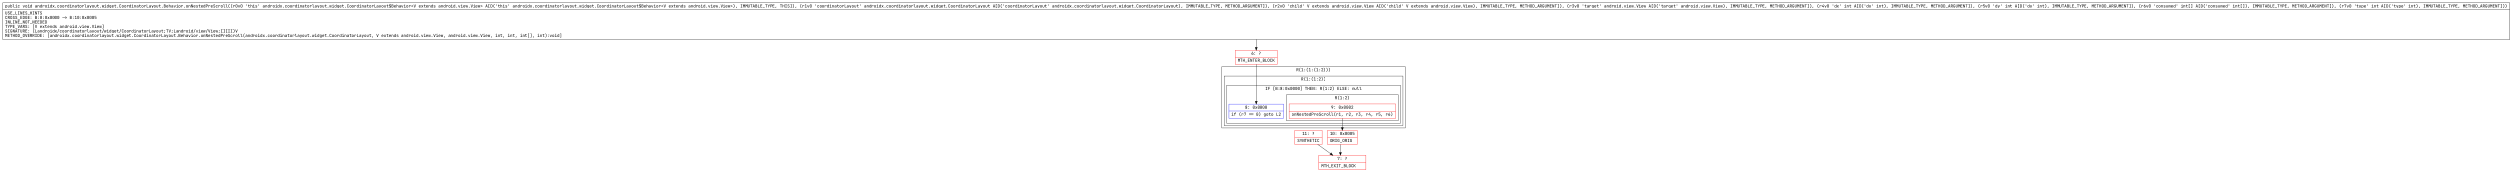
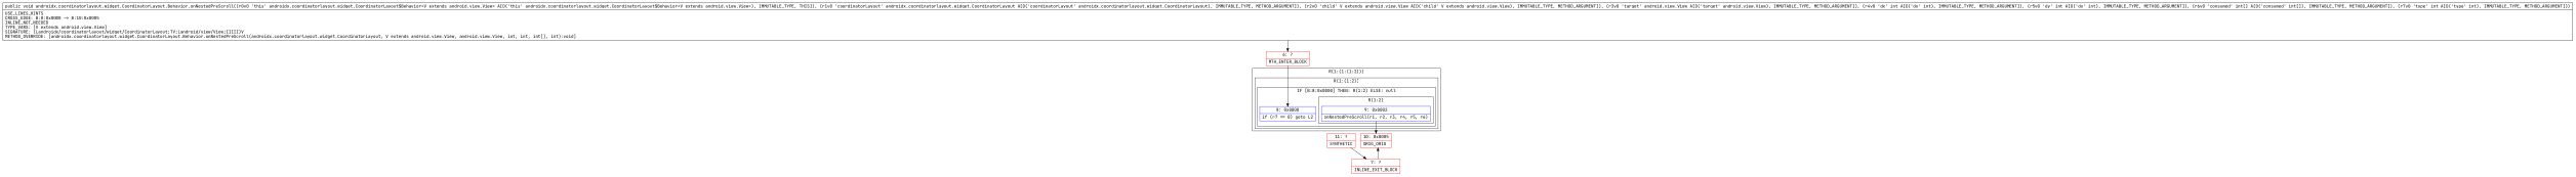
  digraph {
    fontname="JetBrains Mono"
    node [color=red fontname="JetBrains Mono" shape=record]
    edge [fontname="JetBrains Mono"]
-   n1 [label="{9\:\ 0x0002|onNestedPreScroll(r1, r2, r3, r4, r5, r6)\l}"]
+   n1 [color=blue label="{9\:\ 0x0002|onNestedPreScroll(r1, r2, r3, r4, r5, r6)\l}"]
    n2 [color=blue label="{8\:\ 0x0000|if (r7 == 0) goto L2\l}"]
    n3 [label="{10\:\ 0x0005|ORIG_ORIG\l}"]
    n4 [label="{11\:\ ?|SYNTHETIC\l}"]
-   n5 [label="{7\:\ ?|MTH_EXIT_BLOCK\l}"]
+   n5 [label="{7\:\ ?|INLINE_EXIT_BLOCK\l}"]
    n6 [label="{6\:\ ?|MTH_ENTER_BLOCK\l}"]
    n7 [label="{public void androidx.coordinatorlayout.widget.CoordinatorLayout.Behavior.onNestedPreScroll((r0v0 'this' androidx.coordinatorlayout.widget.CoordinatorLayout$Behavior\<V extends android.view.View\> A[D('this' androidx.coordinatorlayout.widget.CoordinatorLayout$Behavior\<V extends android.view.View\>), IMMUTABLE_TYPE, THIS]), (r1v0 'coordinatorLayout' androidx.coordinatorlayout.widget.CoordinatorLayout A[D('coordinatorLayout' androidx.coordinatorlayout.widget.CoordinatorLayout), IMMUTABLE_TYPE, METHOD_ARGUMENT]), (r2v0 'child' V extends android.view.View A[D('child' V extends android.view.View), IMMUTABLE_TYPE, METHOD_ARGUMENT]), (r3v0 'target' android.view.View A[D('target' android.view.View), IMMUTABLE_TYPE, METHOD_ARGUMENT]), (r4v0 'dx' int A[D('dx' int), IMMUTABLE_TYPE, METHOD_ARGUMENT]), (r5v0 'dy' int A[D('dy' int), IMMUTABLE_TYPE, METHOD_ARGUMENT]), (r6v0 'consumed' int[] A[D('consumed' int[]), IMMUTABLE_TYPE, METHOD_ARGUMENT]), (r7v0 'type' int A[D('type' int), IMMUTABLE_TYPE, METHOD_ARGUMENT]))  | USE_LINES_HINTS\lCROSS_EDGE: B:8:0x0000 \-\> B:10:0x0005\lINLINE_NOT_NEEDED\lTYPE_VARS: [V extends android.view.View]\lSIGNATURE: (Landroidx\/coordinatorlayout\/widget\/CoordinatorLayout;TV;Landroid\/view\/View;II[II)V\lMETHOD_OVERRIDE: [androidx.coordinatorlayout.widget.CoordinatorLayout.Behavior.onNestedPreScroll(androidx.coordinatorlayout.widget.CoordinatorLayout, V extends android.view.View, android.view.View, int, int, int[], int):void]\l}" color=""]
    subgraph cluster_1 {
      label="R(1:(1:(1:2)))"
      subgraph cluster_2 {
        label="R(1:(1:2))"
        subgraph cluster_3 {
          label="IF [B:8:0x0000] THEN: R(1:2) ELSE: null"
          n2
          subgraph cluster_4 {
            label="R(1:2)"
            n1
          }
        }
      }
    }
    n1 -> n3
-   n3 -> n5
+   n5 -> n3
    n4 -> n5
    n6 -> n2
    n7 -> n6
  }
